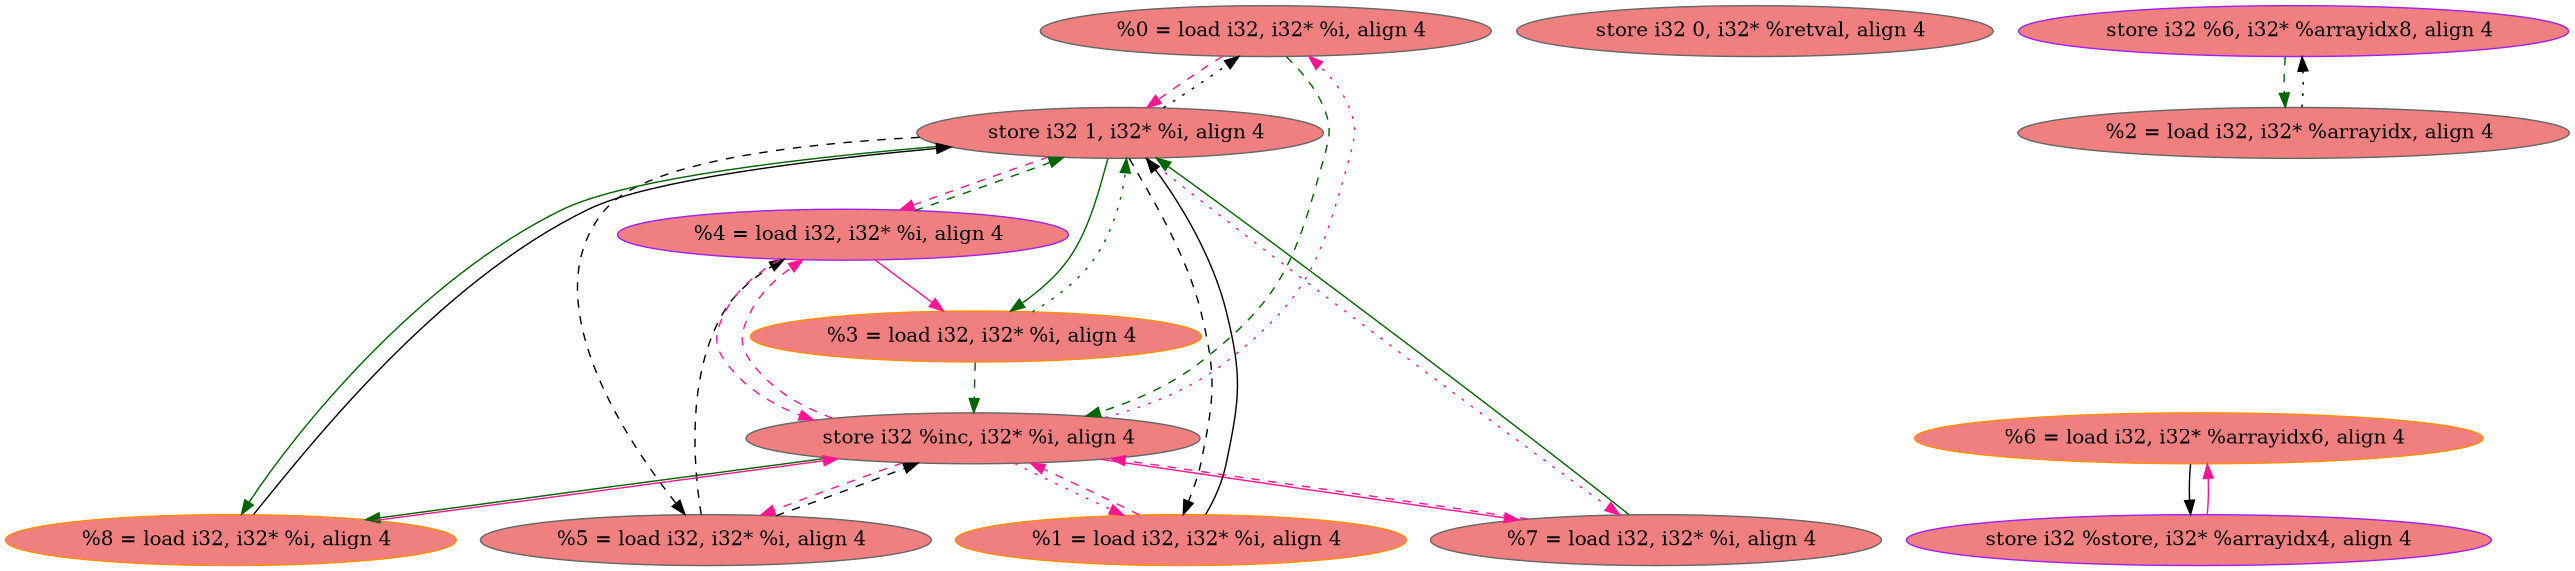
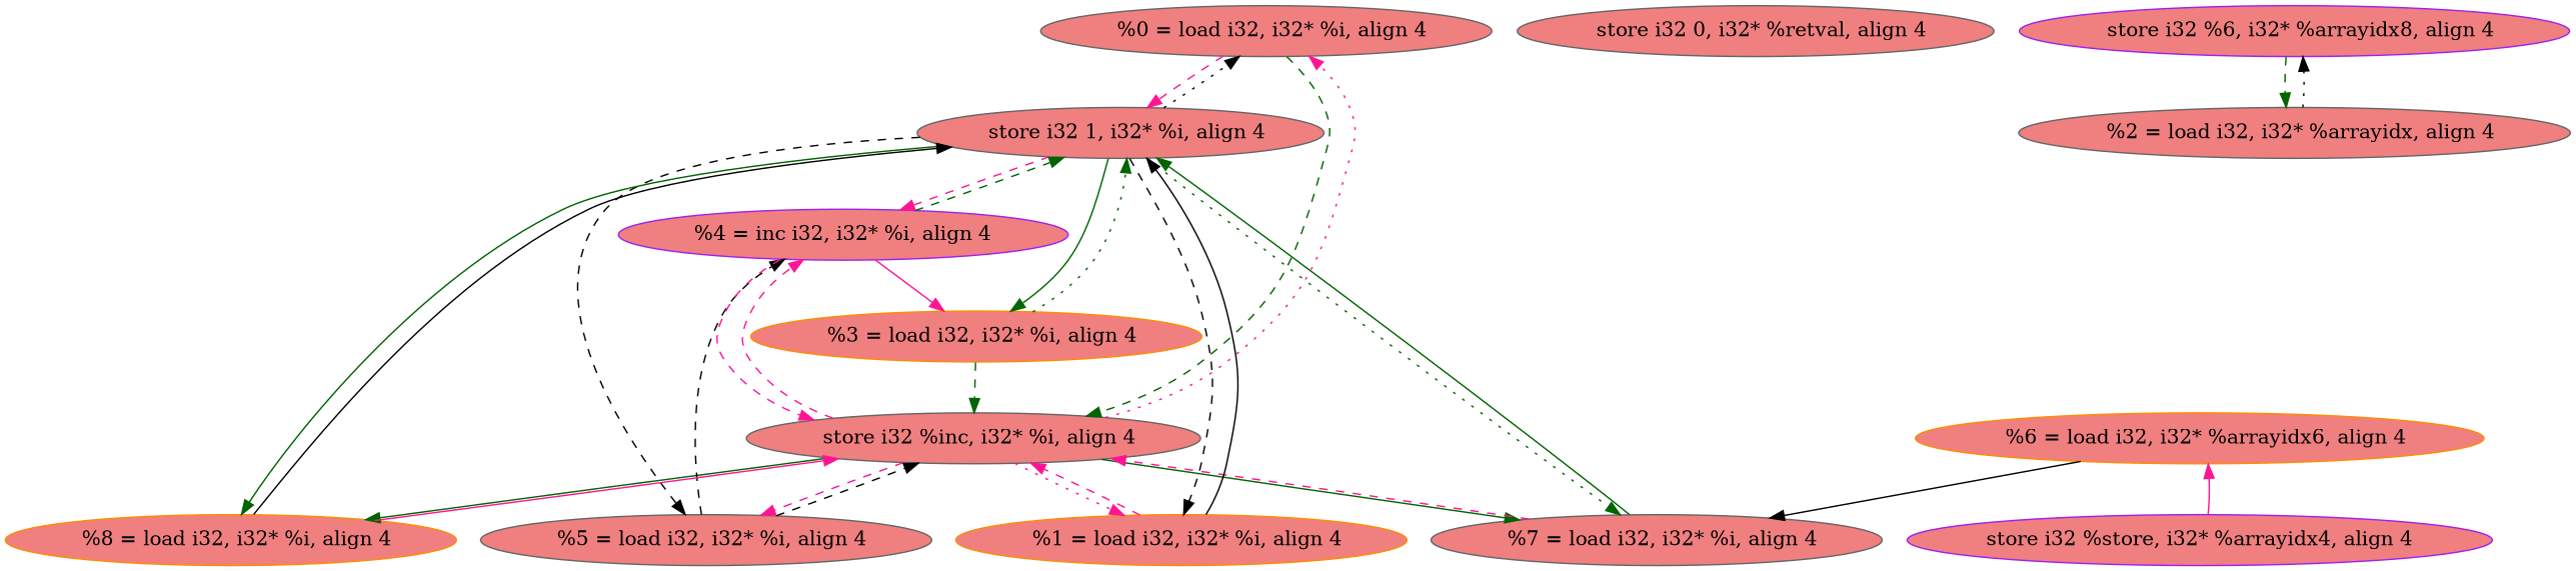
  digraph {
    node [color=gray40 fillcolor=lightcoral shape=ellipse style=filled]
    edge [color=deeppink style=dashed]
    n1 [label="  %0 = load i32, i32* %i, align 4"]
    n2 [label="  store i32 1, i32* %i, align 4"]
    n3 [label="  store i32 %inc, i32* %i, align 4"]
    n4 [color=darkorange label="  %3 = load i32, i32* %i, align 4"]
    n5 [label="  %7 = load i32, i32* %i, align 4"]
    n6 [label="  %5 = load i32, i32* %i, align 4"]
    n7 [color=darkorange label="  %1 = load i32, i32* %i, align 4"]
    n8 [color=darkorange label="  %8 = load i32, i32* %i, align 4"]
-   n9 [color=purple label="  %4 = load i32, i32* %i, align 4"]
+   n9 [color=purple label="%4 = inc i32, i32* %i, align 4"]
    n10 [color=darkorange label="  %6 = load i32, i32* %arrayidx6, align 4"]
    n11 [color=purple label="store i32 %store, i32* %arrayidx4, align 4"]
    n12 [label="  store i32 0, i32* %retval, align 4"]
    n13 [color=purple label="  store i32 %6, i32* %arrayidx8, align 4"]
    n14 [label="  %2 = load i32, i32* %arrayidx, align 4"]
    n1 -> n2
    n1 -> n3 [color=darkgreen]
    n2 -> n1 [color=black style=dotted]
    n2 -> n4 [color=darkgreen style=solid]
-   n2 -> n5 [style=dotted]
+   n2 -> n5 [color=darkgreen style=dotted]
    n2 -> n6 [color=black]
    n2 -> n7 [color=black]
    n2 -> n8 [color=darkgreen style=solid]
    n2 -> n9
    n3 -> n1 [style=dotted]
-   n3 -> n5 [style=solid]
+   n3 -> n5 [color=darkgreen style=solid]
    n3 -> n6
    n3 -> n7 [style=dotted]
    n3 -> n8 [color=darkgreen style=solid]
    n3 -> n9
    n4 -> n2 [color=darkgreen style=dotted]
    n4 -> n3 [color=darkgreen]
    n5 -> n2 [color=darkgreen style=solid]
    n5 -> n3
    n6 -> n3 [color=black]
    n6 -> n9 [color=black]
    n7 -> n2 [color=black style=solid]
    n7 -> n3
    n8 -> n2 [color=black style=solid]
    n8 -> n3 [style=solid]
    n9 -> n2 [color=darkgreen]
    n9 -> n3
    n9 -> n4 [style=solid]
-   n10 -> n11 [color=black style=solid]
+   n10 -> n5 [color=black style=solid]
    n11 -> n10 [style=solid]
    n13 -> n14 [color=darkgreen]
    n14 -> n13 [color=black style=dotted]
  }
